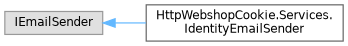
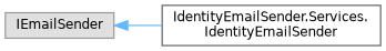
  digraph {
    rankdir=LR
    node [fontname=Helvetica fontsize=10 shape=box style=filled]
    n1 [color=grey60 fillcolor="#E0E0E0" height=0.2 label=IEmailSender width=0.4]
-   n2 [color=grey40 fillcolor=white height=0.2 label="HttpWebshopCookie.Services.\lIdentityEmailSender" width=0.4]
+   n2 [color=grey40 fillcolor=white height=0.2 label="IdentityEmailSender.Services.\lIdentityEmailSender" width=0.4]
    n1 -> n2 [color=steelblue1 dir=back fontname=Helvetica fontsize=10 labelfontname=Helvetica labelfontsize=10 style=solid]
  }
